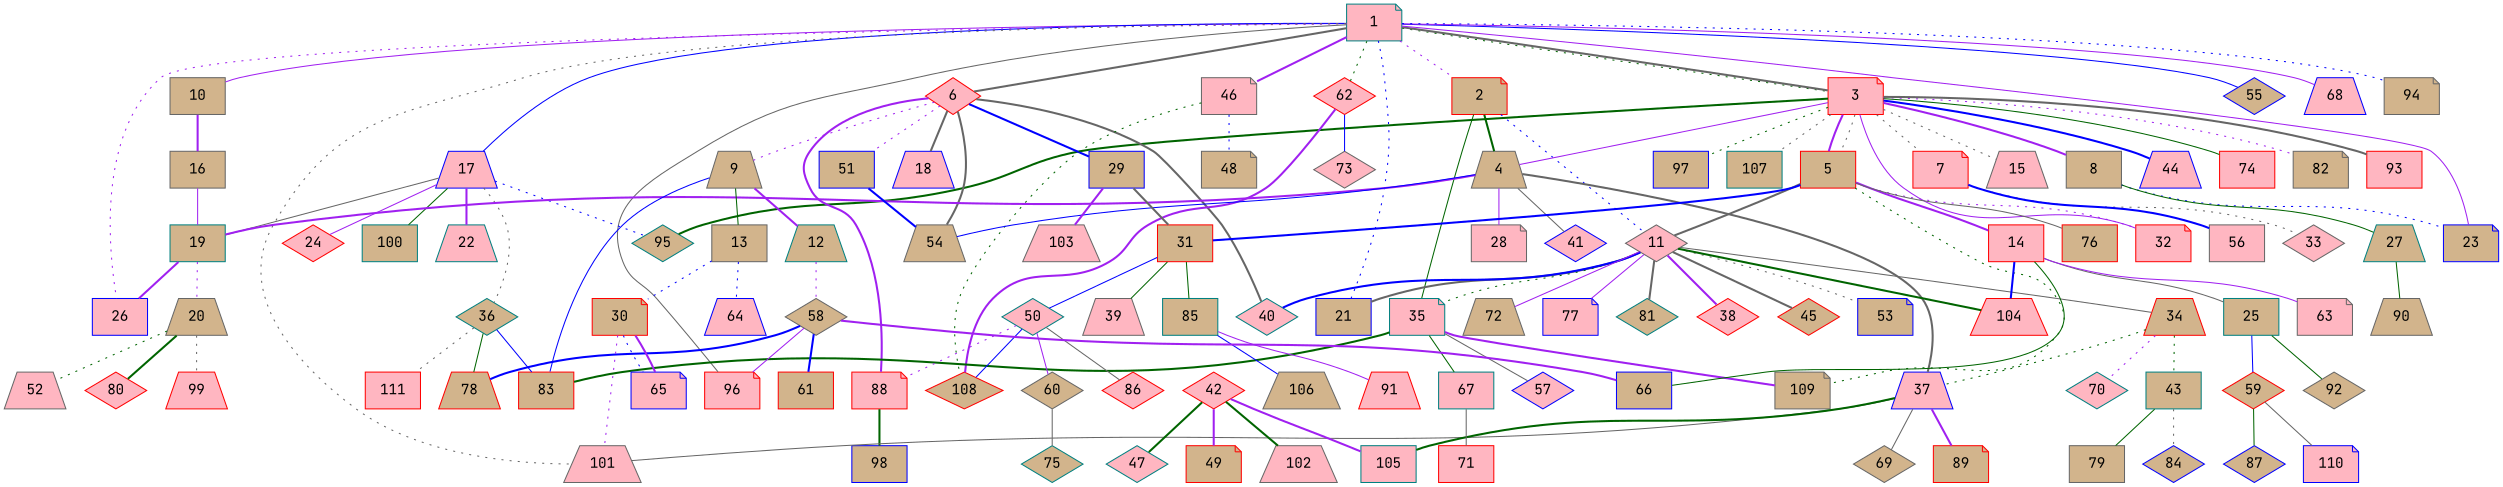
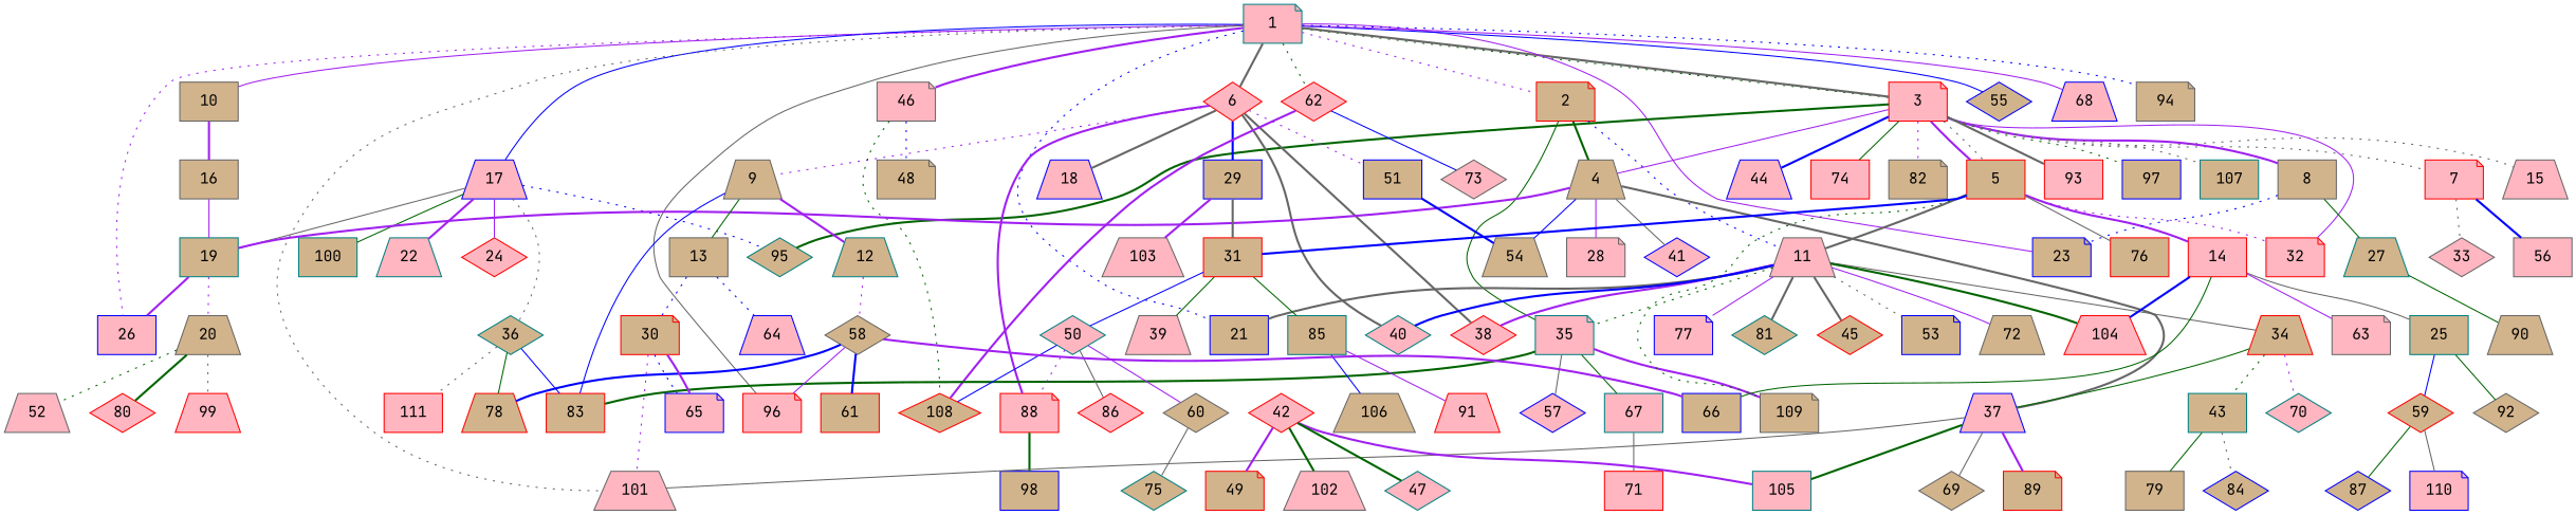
  graph {
    fontname="JetBrains Mono"
    node [color=red fillcolor=tan fontname="JetBrains Mono" shape=box style=filled]
    edge [color=purple fontname="JetBrains Mono" style=solid]
    1 [color=teal fillcolor=lightpink shape=note]
    2 [shape=note]
    3 [fillcolor=lightpink shape=note]
    6 [fillcolor=lightpink shape=diamond]
    10 [color=gray40]
    17 [color=blue fillcolor=lightpink shape=trapezium]
    21 [color=blue]
    23 [color=blue shape=note]
    26 [color=blue fillcolor=lightpink]
    46 [color=gray40 fillcolor=lightpink shape=note]
    55 [color=blue shape=diamond]
    62 [fillcolor=lightpink shape=diamond]
    68 [color=blue fillcolor=lightpink shape=trapezium]
    94 [color=gray40 shape=note]
    96 [fillcolor=lightpink shape=note]
    101 [color=gray40 fillcolor=lightpink shape=trapezium]
    4 [color=gray40 shape=trapezium]
-   11 [color=gray40 fillcolor=lightpink shape=diamond]
+   11 [color=gray40 fillcolor=lightpink shape=trapezium]
    35 [color=teal fillcolor=lightpink shape=note]
    5
    7 [fillcolor=lightpink shape=note]
    8 [color=gray40]
    15 [color=gray40 fillcolor=lightpink shape=trapezium]
    32 [fillcolor=lightpink shape=note]
    44 [color=blue fillcolor=lightpink shape=trapezium]
    74 [fillcolor=lightpink]
    82 [color=gray40 shape=note]
    93 [fillcolor=lightpink]
    95 [color=teal shape=diamond]
    97 [color=blue]
    107 [color=teal]
    9 [color=gray40 shape=trapezium]
    18 [color=blue fillcolor=lightpink shape=trapezium]
    29 [color=blue]
    38 [fillcolor=lightpink shape=diamond]
    40 [color=teal fillcolor=lightpink shape=diamond]
    51 [color=blue]
    88 [fillcolor=lightpink shape=note]
    16 [color=gray40]
    19 [color=teal]
    22 [color=teal fillcolor=lightpink shape=trapezium]
    24 [fillcolor=lightpink shape=diamond]
    36 [color=teal shape=diamond]
    100 [color=teal]
    48 [color=gray40 shape=note]
    108 [shape=diamond]
    73 [color=gray40 fillcolor=lightpink shape=diamond]
    28 [color=gray40 fillcolor=lightpink shape=note]
    37 [color=blue fillcolor=lightpink shape=trapezium]
    41 [color=blue fillcolor=lightpink shape=diamond]
    54 [color=gray40 shape=trapezium]
    34 [shape=trapezium]
    45 [shape=diamond]
    53 [color=blue shape=note]
    72 [color=gray40 shape=trapezium]
    77 [color=blue fillcolor=lightpink shape=note]
    81 [color=teal shape=diamond]
    104 [fillcolor=lightpink shape=trapezium]
    109 [color=gray40 shape=note]
    83
    57 [color=blue fillcolor=lightpink shape=diamond]
    67 [color=teal fillcolor=lightpink]
    14 [fillcolor=lightpink]
    31
    76
    33 [color=gray40 fillcolor=lightpink shape=diamond]
    56 [color=gray40 fillcolor=lightpink]
    27 [color=teal shape=trapezium]
    20 [color=gray40 shape=trapezium]
    69 [color=gray40 shape=diamond]
    89 [shape=note]
    105 [color=teal fillcolor=lightpink]
    25 [color=teal]
    63 [color=gray40 fillcolor=lightpink shape=note]
    66 [color=blue]
    39 [color=gray40 fillcolor=lightpink shape=trapezium]
    50 [color=teal fillcolor=lightpink shape=diamond]
    85 [color=teal]
    42 [fillcolor=lightpink shape=diamond]
    47 [color=teal fillcolor=lightpink shape=diamond]
    49 [shape=note]
    102 [color=gray40 fillcolor=lightpink shape=trapezium]
    12 [color=teal shape=trapezium]
    13 [color=gray40]
    103 [color=gray40 fillcolor=lightpink shape=trapezium]
    98 [color=blue]
    90 [color=gray40 shape=trapezium]
    58 [color=gray40 shape=diamond]
    30 [shape=note]
    64 [color=blue fillcolor=lightpink shape=trapezium]
    43 [color=teal]
    70 [color=teal fillcolor=lightpink shape=diamond]
    78 [shape=trapezium]
    61
    65 [color=blue fillcolor=lightpink shape=note]
    59 [shape=diamond]
    92 [color=gray40 shape=diamond]
    111 [fillcolor=lightpink]
    52 [color=gray40 fillcolor=lightpink shape=trapezium]
    80 [fillcolor=lightpink shape=diamond]
    99 [fillcolor=lightpink shape=trapezium]
    87 [color=blue shape=diamond]
    110 [color=blue fillcolor=lightpink shape=note]
    60 [color=gray40 shape=diamond]
    86 [fillcolor=lightpink shape=diamond]
    91 [fillcolor=lightpink shape=trapezium]
    106 [color=gray40 shape=trapezium]
    79 [color=gray40]
    84 [color=blue shape=diamond]
    71 [fillcolor=lightpink]
    75 [color=teal shape=diamond]
    1 -- 2 [style=dotted]
    1 -- 3 [color=darkgreen style=dotted]
    1 -- 3 [color=gray40 style=bold]
    1 -- 6 [color=gray40 style=bold]
    1 -- 10
    1 -- 17 [color=blue]
    1 -- 21 [color=blue style=dotted]
    1 -- 23
    1 -- 26 [style=dotted]
    1 -- 46 [style=bold]
    1 -- 55 [color=blue]
    1 -- 62 [color=darkgreen style=dotted]
    1 -- 68
    1 -- 94 [color=blue style=dotted]
    1 -- 96 [color=gray40]
    1 -- 101 [color=gray40 style=dotted]
    2 -- 4 [color=darkgreen style=bold]
    2 -- 11 [color=blue style=dotted]
    2 -- 35 [color=darkgreen]
    3 -- 4
    3 -- 5 [style=bold]
    3 -- 5 [color=gray40 style=dotted]
    3 -- 7 [color=gray40 style=dotted]
    3 -- 8 [style=bold]
    3 -- 15 [color=gray40 style=dotted]
    3 -- 32
    3 -- 44 [color=blue style=bold]
    3 -- 74 [color=darkgreen]
    3 -- 82 [style=dotted]
    3 -- 93 [color=gray40 style=bold]
    3 -- 95 [color=darkgreen style=bold]
    3 -- 97 [color=darkgreen style=dotted]
    3 -- 107 [color=gray40 style=dotted]
    6 -- 9 [style=dotted]
    6 -- 18 [color=gray40 style=bold]
    6 -- 29 [color=blue style=bold]
-   6 -- 54 [color=gray40 style=bold]
+   6 -- 38 [color=gray40 style=bold]
    6 -- 40 [color=gray40 style=bold]
    6 -- 51 [style=dotted]
    6 -- 88 [style=bold]
    10 -- 16 [style=bold]
    17 -- 95 [color=blue style=dotted]
    17 -- 19 [color=gray40]
    17 -- 22 [style=bold]
    17 -- 24
    17 -- 36 [color=gray40 style=dotted]
    17 -- 100 [color=darkgreen]
    46 -- 48 [color=blue style=dotted]
    46 -- 108 [color=darkgreen style=dotted]
    62 -- 108 [style=bold]
    62 -- 73 [color=blue]
    4 -- 19 [style=bold]
    4 -- 28
    4 -- 37 [color=gray40 style=bold]
    4 -- 41 [color=gray40]
    4 -- 54 [color=blue]
    11 -- 21 [color=gray40 style=bold]
    11 -- 35 [color=darkgreen style=dotted]
    11 -- 38 [style=bold]
    11 -- 40 [color=blue style=bold]
    11 -- 34 [color=gray40]
    11 -- 45 [color=gray40 style=bold]
    11 -- 53 [color=gray40 style=dotted]
    11 -- 72
    11 -- 77
    11 -- 81 [color=gray40 style=bold]
    11 -- 104 [color=darkgreen style=bold]
    35 -- 109 [style=bold]
    35 -- 83 [color=darkgreen style=bold]
    35 -- 57 [color=gray40]
    35 -- 67 [color=darkgreen]
    5 -- 11 [color=gray40 style=bold]
    5 -- 32 [style=dotted]
    5 -- 109 [color=darkgreen style=dotted]
    5 -- 14 [style=bold]
    5 -- 31 [color=blue style=bold]
    5 -- 76 [color=gray40]
    7 -- 33 [color=gray40 style=dotted]
    7 -- 56 [color=blue style=bold]
    8 -- 23 [color=blue style=dotted]
    8 -- 27 [color=darkgreen]
    9 -- 83 [color=blue]
    9 -- 12 [style=bold]
    9 -- 13 [color=darkgreen]
    29 -- 31 [color=gray40 style=bold]
    29 -- 103 [style=bold]
    51 -- 54 [color=blue style=bold]
    88 -- 98 [color=darkgreen style=bold]
    16 -- 19
    19 -- 26 [style=bold]
    19 -- 20 [style=dotted]
    36 -- 83 [color=blue]
    36 -- 78 [color=darkgreen]
    36 -- 111 [color=gray40 style=dotted]
    37 -- 101 [color=gray40]
    37 -- 69 [color=gray40]
    37 -- 89 [style=bold]
    37 -- 105 [color=darkgreen style=bold]
-   34 -- 37 [color=darkgreen style=dotted]
+   34 -- 37 [color=darkgreen]
    34 -- 43 [color=darkgreen style=dotted]
    34 -- 70 [style=dotted]
    67 -- 71 [color=gray40]
    14 -- 104 [color=blue style=bold]
    14 -- 25 [color=gray40]
    14 -- 63
    14 -- 66 [color=darkgreen]
    31 -- 39 [color=darkgreen]
    31 -- 50 [color=blue]
    31 -- 85 [color=darkgreen]
    27 -- 90 [color=darkgreen]
    20 -- 52 [color=darkgreen style=dotted]
    20 -- 80 [color=darkgreen style=bold]
    20 -- 99 [color=gray40 style=dotted]
    25 -- 59 [color=blue]
    25 -- 92 [color=darkgreen]
    50 -- 88 [style=dotted]
    50 -- 108 [color=blue]
    50 -- 60
    50 -- 86 [color=gray40]
    85 -- 91
    85 -- 106 [color=blue]
    42 -- 105 [style=bold]
    42 -- 47 [color=darkgreen style=bold]
    42 -- 49 [style=bold]
    42 -- 102 [color=darkgreen style=bold]
    12 -- 58 [style=dotted]
    13 -- 30 [color=blue style=dotted]
    13 -- 64 [color=blue style=dotted]
    58 -- 96
    58 -- 66 [style=bold]
    58 -- 78 [color=blue style=bold]
    58 -- 61 [color=blue style=bold]
    30 -- 101 [style=dotted]
    30 -- 65 [color=blue style=dotted]
    30 -- 65 [style=bold]
    43 -- 79 [color=darkgreen]
    43 -- 84 [color=gray40 style=dotted]
    59 -- 87 [color=darkgreen]
    59 -- 110 [color=gray40]
    60 -- 75 [color=gray40]
  }
